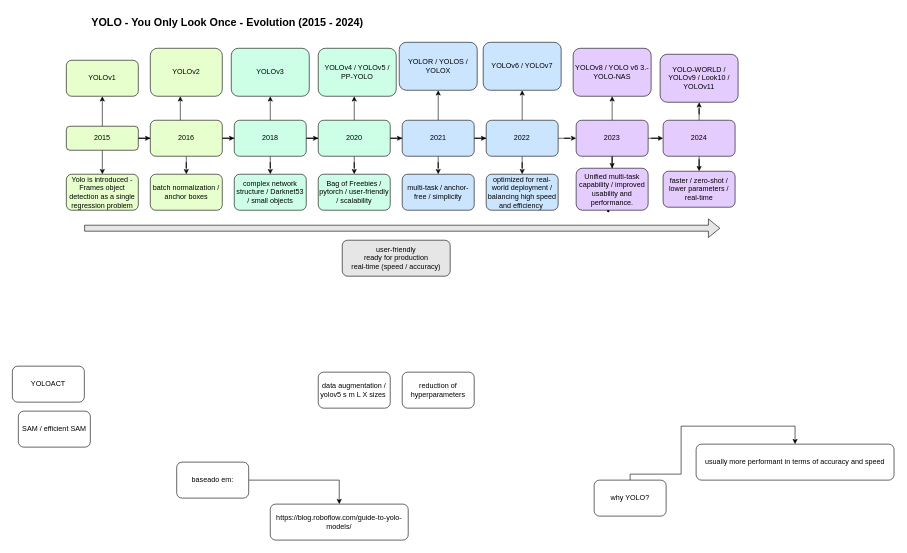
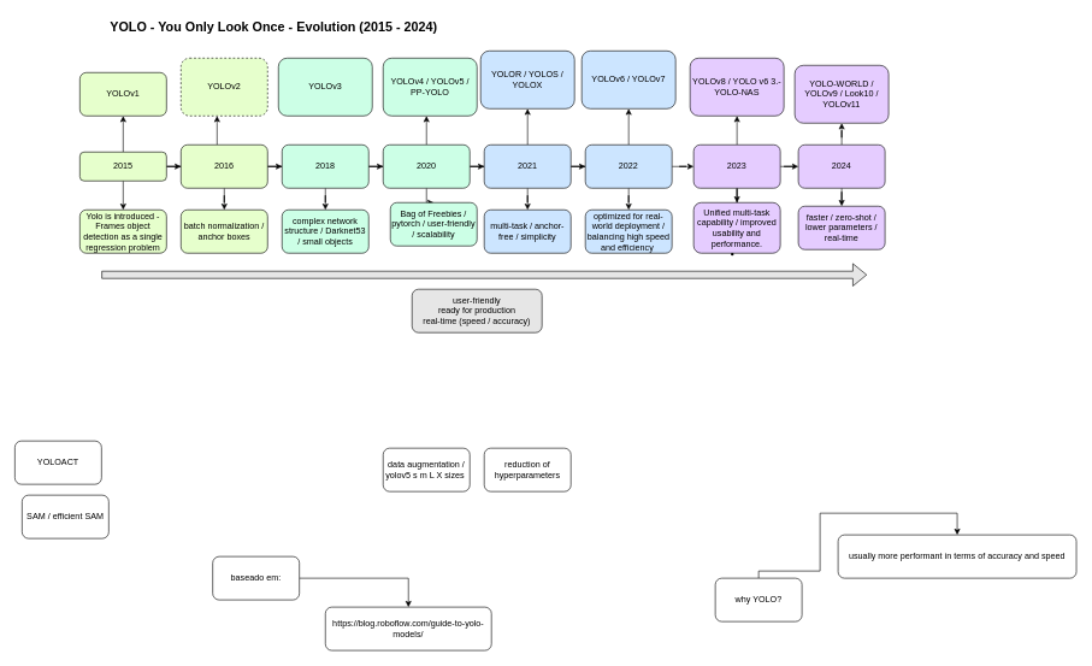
  <mxCell id="0" />
  <mxCell id="1" parent="0" />
  <mxCell id="2" value="" style="edgeStyle=orthogonalEdgeStyle;rounded=0;orthogonalLoop=1;jettySize=auto;html=1;fillColor=#00FF80;" parent="1" source="5" target="10" edge="1"><mxGeometry relative="1" as="geometry" /></mxCell>
  <mxCell id="3" value="" style="edgeStyle=orthogonalEdgeStyle;rounded=0;orthogonalLoop=1;jettySize=auto;html=1;fillColor=#00FF80;" parent="1" source="5" target="14" edge="1"><mxGeometry relative="1" as="geometry" /></mxCell>
  <mxCell id="4" value="" style="edgeStyle=orthogonalEdgeStyle;rounded=0;orthogonalLoop=1;jettySize=auto;html=1;fillColor=#00FF80;" parent="1" source="5" target="46" edge="1"><mxGeometry relative="1" as="geometry" /></mxCell>
  <mxCell id="5" value="2015" style="rounded=1;whiteSpace=wrap;html=1;fontSize=12;glass=0;strokeWidth=1;shadow=0;fillColor=#E6FFCC;" parent="1" vertex="1"><mxGeometry x="110" y="210" width="120" height="40" as="geometry" /></mxCell>
  <mxCell id="6" value="&lt;b&gt;&lt;font style=&quot;font-size: 18px;&quot;&gt;YOLO - You Only Look Once - Evolution (2015 - 2024)&lt;/font&gt;&lt;/b&gt;" style="text;html=1;whiteSpace=wrap;overflow=hidden;rounded=0;" parent="1" vertex="1"><mxGeometry x="150" y="20" width="490" height="40" as="geometry" /></mxCell>
  <mxCell id="7" value="YOLOACT" style="rounded=1;whiteSpace=wrap;html=1;" parent="1" vertex="1"><mxGeometry x="20" y="610" width="120" height="60" as="geometry" /></mxCell>
  <mxCell id="8" value="" style="edgeStyle=orthogonalEdgeStyle;rounded=0;orthogonalLoop=1;jettySize=auto;html=1;" parent="1" source="9" target="45" edge="1"><mxGeometry relative="1" as="geometry" /></mxCell>
  <mxCell id="9" value="baseado em:" style="rounded=1;whiteSpace=wrap;html=1;" parent="1" vertex="1"><mxGeometry x="294" y="770" width="120" height="60" as="geometry" /></mxCell>
  <mxCell id="10" value="YOLOv1" style="rounded=1;whiteSpace=wrap;html=1;fontSize=12;glass=0;strokeWidth=1;shadow=0;fillColor=#E6FFCC;" parent="1" vertex="1"><mxGeometry x="110" y="100" width="120" height="60" as="geometry" /></mxCell>
  <mxCell id="11" value="" style="edgeStyle=orthogonalEdgeStyle;rounded=0;orthogonalLoop=1;jettySize=auto;html=1;fillColor=#00FF80;" parent="1" source="14" target="15" edge="1"><mxGeometry relative="1" as="geometry"><Array as="points"><mxPoint x="300" y="170" /><mxPoint x="300" y="170" /></Array></mxGeometry></mxCell>
  <mxCell id="12" value="" style="edgeStyle=orthogonalEdgeStyle;rounded=0;orthogonalLoop=1;jettySize=auto;html=1;fillColor=#00FF80;" parent="1" source="14" target="19" edge="1"><mxGeometry relative="1" as="geometry" /></mxCell>
  <mxCell id="13" value="" style="edgeStyle=orthogonalEdgeStyle;rounded=0;orthogonalLoop=1;jettySize=auto;html=1;fillColor=#00FF80;" parent="1" source="14" target="47" edge="1"><mxGeometry relative="1" as="geometry" /></mxCell>
  <mxCell id="14" value="2016" style="whiteSpace=wrap;html=1;rounded=1;glass=0;strokeWidth=1;shadow=0;fillColor=#E6FFCC;" parent="1" vertex="1"><mxGeometry x="250" y="200" width="120" height="60" as="geometry" /></mxCell>
- <mxCell id="15" value="YOLOv2" style="rounded=1;whiteSpace=wrap;html=1;fontSize=12;glass=0;strokeWidth=1;shadow=0;fillColor=#E6FFCC;" parent="1" vertex="1"><mxGeometry x="250" y="80" width="120" height="80" as="geometry" /></mxCell>
- <mxCell id="16" value="" style="edgeStyle=orthogonalEdgeStyle;rounded=0;orthogonalLoop=1;jettySize=auto;html=1;fillColor=#00FF80;" parent="1" source="19" target="20" edge="1"><mxGeometry relative="1" as="geometry"><Array as="points"><mxPoint x="480" y="100" /></Array></mxGeometry></mxCell>
+ <mxCell id="15" value="YOLOv2" style="rounded=1;whiteSpace=wrap;html=1;fontSize=12;glass=0;strokeWidth=1;shadow=0;fillColor=#E6FFCC;dashed=1;" parent="1" vertex="1"><mxGeometry x="250" y="80" width="120" height="80" as="geometry" /></mxCell>
  <mxCell id="17" value="" style="edgeStyle=orthogonalEdgeStyle;rounded=0;orthogonalLoop=1;jettySize=auto;html=1;" parent="1" source="19" target="24" edge="1"><mxGeometry relative="1" as="geometry" /></mxCell>
  <mxCell id="18" value="" style="edgeStyle=orthogonalEdgeStyle;rounded=0;orthogonalLoop=1;jettySize=auto;html=1;fillColor=#00FF80;" parent="1" source="19" target="48" edge="1"><mxGeometry relative="1" as="geometry" /></mxCell>
  <mxCell id="19" value="2018" style="whiteSpace=wrap;html=1;rounded=1;glass=0;strokeWidth=1;shadow=0;fillColor=#CCFFE6;" parent="1" vertex="1"><mxGeometry x="390" y="200" width="120" height="60" as="geometry" /></mxCell>
  <mxCell id="20" value="YOLOv3" style="rounded=1;whiteSpace=wrap;html=1;fontSize=12;glass=0;strokeWidth=1;shadow=0;fillColor=#CCFFE6;" parent="1" vertex="1"><mxGeometry x="385" y="80" width="130" height="80" as="geometry" /></mxCell>
  <mxCell id="21" value="" style="edgeStyle=orthogonalEdgeStyle;rounded=0;orthogonalLoop=1;jettySize=auto;html=1;" parent="1" source="24" target="25" edge="1"><mxGeometry relative="1" as="geometry"><Array as="points"><mxPoint x="620" y="100" /></Array></mxGeometry></mxCell>
  <mxCell id="22" value="" style="edgeStyle=orthogonalEdgeStyle;rounded=0;orthogonalLoop=1;jettySize=auto;html=1;" parent="1" source="24" target="29" edge="1"><mxGeometry relative="1" as="geometry" /></mxCell>
  <mxCell id="23" value="" style="edgeStyle=orthogonalEdgeStyle;rounded=0;orthogonalLoop=1;jettySize=auto;html=1;" parent="1" source="24" target="52" edge="1"><mxGeometry relative="1" as="geometry" /></mxCell>
  <mxCell id="24" value="2020" style="rounded=1;whiteSpace=wrap;html=1;fontSize=12;glass=0;strokeWidth=1;shadow=0;fillColor=#CCFFE6;" parent="1" vertex="1"><mxGeometry x="530" y="200" width="120" height="60" as="geometry" /></mxCell>
  <mxCell id="25" value="YOLOv4 / YOLOv5 / PP-YOLO" style="rounded=1;whiteSpace=wrap;html=1;fontSize=12;glass=0;strokeWidth=1;shadow=0;fillColor=#CCFFE6;" parent="1" vertex="1"><mxGeometry x="530" y="80" width="130" height="80" as="geometry" /></mxCell>
  <mxCell id="26" value="" style="edgeStyle=orthogonalEdgeStyle;rounded=0;orthogonalLoop=1;jettySize=auto;html=1;" parent="1" source="29" target="30" edge="1"><mxGeometry relative="1" as="geometry"><Array as="points"><mxPoint x="780" y="100" /></Array></mxGeometry></mxCell>
  <mxCell id="27" value="" style="edgeStyle=orthogonalEdgeStyle;rounded=0;orthogonalLoop=1;jettySize=auto;html=1;" parent="1" source="29" target="34" edge="1"><mxGeometry relative="1" as="geometry" /></mxCell>
  <mxCell id="28" value="" style="edgeStyle=orthogonalEdgeStyle;rounded=0;orthogonalLoop=1;jettySize=auto;html=1;" parent="1" source="29" target="53" edge="1"><mxGeometry relative="1" as="geometry" /></mxCell>
  <mxCell id="29" value="2021" style="whiteSpace=wrap;html=1;rounded=1;glass=0;strokeWidth=1;shadow=0;fillColor=light-dark(#CCE5FF,var(--ge-dark-color, #121212));" parent="1" vertex="1"><mxGeometry x="670" y="200" width="120" height="60" as="geometry" /></mxCell>
  <mxCell id="30" value="YOLOR / YOLOS / YOLOX" style="whiteSpace=wrap;html=1;rounded=1;glass=0;strokeWidth=1;shadow=0;fillColor=light-dark(#CCE5FF,var(--ge-dark-color, #121212));" parent="1" vertex="1"><mxGeometry x="665" y="70" width="130" height="80" as="geometry" /></mxCell>
  <mxCell id="31" value="" style="edgeStyle=orthogonalEdgeStyle;rounded=0;orthogonalLoop=1;jettySize=auto;html=1;" parent="1" source="34" target="35" edge="1"><mxGeometry relative="1" as="geometry" /></mxCell>
  <mxCell id="32" value="" style="edgeStyle=orthogonalEdgeStyle;rounded=0;orthogonalLoop=1;jettySize=auto;html=1;" parent="1" source="34" target="39" edge="1"><mxGeometry relative="1" as="geometry" /></mxCell>
  <mxCell id="33" value="" style="edgeStyle=orthogonalEdgeStyle;rounded=0;orthogonalLoop=1;jettySize=auto;html=1;" parent="1" source="34" target="57" edge="1"><mxGeometry relative="1" as="geometry" /></mxCell>
  <mxCell id="34" value="2022" style="whiteSpace=wrap;html=1;rounded=1;glass=0;strokeWidth=1;shadow=0;fillColor=light-dark(#CCE5FF,var(--ge-dark-color, #121212));" parent="1" vertex="1"><mxGeometry x="810" y="200" width="120" height="60" as="geometry" /></mxCell>
  <mxCell id="35" value="YOLOv6 / YOLOv7" style="whiteSpace=wrap;html=1;rounded=1;glass=0;strokeWidth=1;shadow=0;fillColor=light-dark(#CCE5FF,var(--ge-dark-color, #121212));" parent="1" vertex="1"><mxGeometry x="805" y="70" width="130" height="80" as="geometry" /></mxCell>
  <mxCell id="36" value="" style="edgeStyle=orthogonalEdgeStyle;rounded=0;orthogonalLoop=1;jettySize=auto;html=1;" parent="1" source="39" target="40" edge="1"><mxGeometry relative="1" as="geometry" /></mxCell>
  <mxCell id="37" value="" style="edgeStyle=orthogonalEdgeStyle;rounded=0;orthogonalLoop=1;jettySize=auto;html=1;" parent="1" source="39" target="43" edge="1"><mxGeometry relative="1" as="geometry" /></mxCell>
  <mxCell id="38" value="" style="edgeStyle=orthogonalEdgeStyle;rounded=0;orthogonalLoop=1;jettySize=auto;html=1;" parent="1" source="39" target="56" edge="1"><mxGeometry relative="1" as="geometry" /></mxCell>
  <mxCell id="39" value="2023" style="whiteSpace=wrap;html=1;rounded=1;glass=0;strokeWidth=1;shadow=0;fillColor=light-dark(#E5CCFF,var(--ge-dark-color, #121212));" parent="1" vertex="1"><mxGeometry x="960" y="200" width="120" height="60" as="geometry" /></mxCell>
  <mxCell id="40" value="YOLOv8 / YOLO v6 3.-YOLO-NAS" style="whiteSpace=wrap;html=1;rounded=1;glass=0;strokeWidth=1;shadow=0;fillColor=light-dark(#E5CCFF,var(--ge-dark-color, #121212));" parent="1" vertex="1"><mxGeometry x="955" y="80" width="130" height="80" as="geometry" /></mxCell>
  <mxCell id="41" value="" style="edgeStyle=orthogonalEdgeStyle;rounded=0;orthogonalLoop=1;jettySize=auto;html=1;" parent="1" source="43" target="44" edge="1"><mxGeometry relative="1" as="geometry" /></mxCell>
  <mxCell id="42" value="" style="edgeStyle=orthogonalEdgeStyle;rounded=0;orthogonalLoop=1;jettySize=auto;html=1;" parent="1" source="43" target="58" edge="1"><mxGeometry relative="1" as="geometry" /></mxCell>
  <mxCell id="43" value="2024" style="whiteSpace=wrap;html=1;rounded=1;glass=0;strokeWidth=1;shadow=0;fillColor=light-dark(#E5CCFF,var(--ge-dark-color, #121212));" parent="1" vertex="1"><mxGeometry x="1105" y="200" width="120" height="60" as="geometry" /></mxCell>
  <mxCell id="44" value="YOLO-WORLD / YOLOv9 / Look10 / YOLOv11" style="whiteSpace=wrap;html=1;rounded=1;glass=0;strokeWidth=1;shadow=0;fillColor=light-dark(#E5CCFF,var(--ge-dark-color, #121212));" parent="1" vertex="1"><mxGeometry x="1100" y="90" width="130" height="80" as="geometry" /></mxCell>
  <mxCell id="45" value="https://blog.roboflow.com/guide-to-yolo-models/" style="whiteSpace=wrap;html=1;rounded=1;" parent="1" vertex="1"><mxGeometry x="450" y="840" width="230" height="60" as="geometry" /></mxCell>
  <mxCell id="46" value="Yolo is introduced - Frames object detection as a single regression problem" style="whiteSpace=wrap;html=1;rounded=1;glass=0;strokeWidth=1;shadow=0;fillColor=#E6FFCC;" parent="1" vertex="1"><mxGeometry x="110" y="290" width="120" height="60" as="geometry" /></mxCell>
  <mxCell id="47" value="batch normalization / anchor boxes" style="whiteSpace=wrap;html=1;rounded=1;glass=0;strokeWidth=1;shadow=0;fillColor=#E6FFCC;" parent="1" vertex="1"><mxGeometry x="250" y="290" width="120" height="60" as="geometry" /></mxCell>
  <mxCell id="48" value="complex network structure / Darknet53 / small objects" style="whiteSpace=wrap;html=1;rounded=1;glass=0;strokeWidth=1;shadow=0;fillColor=#CCFFE6;" parent="1" vertex="1"><mxGeometry x="390" y="290" width="120" height="60" as="geometry" /></mxCell>
  <mxCell id="49" value="" style="edgeStyle=orthogonalEdgeStyle;rounded=0;orthogonalLoop=1;jettySize=auto;html=1;" parent="1" source="50" target="51" edge="1"><mxGeometry relative="1" as="geometry"><Array as="points"><mxPoint x="1135" y="790" /><mxPoint x="1135" y="710" /></Array></mxGeometry></mxCell>
  <mxCell id="50" value="why YOLO?" style="rounded=1;whiteSpace=wrap;html=1;" parent="1" vertex="1"><mxGeometry x="990" y="800" width="120" height="60" as="geometry" /></mxCell>
  <mxCell id="51" value="usually more performant in terms of accuracy and speed" style="whiteSpace=wrap;html=1;rounded=1;" parent="1" vertex="1"><mxGeometry x="1160" y="740" width="330" height="60" as="geometry" /></mxCell>
- <mxCell id="52" value="Bag of Freebies / pytorch / user-friendly / scalability" style="rounded=1;whiteSpace=wrap;html=1;fontSize=12;glass=0;strokeWidth=1;shadow=0;fillColor=#CCFFE6;" parent="1" vertex="1"><mxGeometry x="530" y="290" width="120" height="60" as="geometry" /></mxCell>
+ <mxCell id="52" value="Bag of Freebies / pytorch / user-friendly / scalability" style="rounded=1;whiteSpace=wrap;html=1;fontSize=12;glass=0;strokeWidth=1;shadow=0;fillColor=#CCFFE6;" parent="1" vertex="1"><mxGeometry x="540" y="280" width="120" height="60" as="geometry" /></mxCell>
  <mxCell id="53" value="multi-task / anchor-free / simplicity" style="whiteSpace=wrap;html=1;rounded=1;glass=0;strokeWidth=1;shadow=0;fillColor=light-dark(#CCE5FF,var(--ge-dark-color, #121212));" parent="1" vertex="1"><mxGeometry x="670" y="290" width="120" height="60" as="geometry" /></mxCell>
  <mxCell id="54" value="data augmentation / yolov5 s m L X sizes&amp;nbsp;" style="whiteSpace=wrap;html=1;rounded=1;glass=0;strokeWidth=1;shadow=0;" parent="1" vertex="1"><mxGeometry x="530" y="620" width="120" height="60" as="geometry" /></mxCell>
  <mxCell id="55" value="reduction of hyperparameters" style="whiteSpace=wrap;html=1;rounded=1;glass=0;strokeWidth=1;shadow=0;" parent="1" vertex="1"><mxGeometry x="670" y="620" width="120" height="60" as="geometry" /></mxCell>
  <mxCell id="56" value="&lt;br&gt;Unified multi-task capability /&amp;nbsp;&lt;span style=&quot;background-color: transparent; color: light-dark(rgb(0, 0, 0), rgb(255, 255, 255));&quot;&gt;improved usability and performance.&lt;/span&gt;&lt;li data-end=&quot;2645&quot; data-start=&quot;2259&quot;&gt;&lt;/li&gt;" style="whiteSpace=wrap;html=1;rounded=1;glass=0;strokeWidth=1;shadow=0;fillColor=light-dark(#E5CCFF,var(--ge-dark-color, #121212));" parent="1" vertex="1"><mxGeometry x="960" y="280" width="120" height="70" as="geometry" /></mxCell>
  <mxCell id="57" value="optimized for real-world deployment / balancing high speed and efficiency&amp;nbsp;" style="whiteSpace=wrap;html=1;rounded=1;glass=0;strokeWidth=1;shadow=0;fillColor=light-dark(#CCE5FF,var(--ge-dark-color, #121212));" parent="1" vertex="1"><mxGeometry x="810" y="290" width="120" height="60" as="geometry" /></mxCell>
  <mxCell id="58" value="faster / zero-shot / lower parameters / real-time" style="whiteSpace=wrap;html=1;rounded=1;glass=0;strokeWidth=1;shadow=0;fillColor=light-dark(#E5CCFF,var(--ge-dark-color, #121212));" parent="1" vertex="1"><mxGeometry x="1105" y="285" width="120" height="60" as="geometry" /></mxCell>
  <mxCell id="59" value="" style="shape=flexArrow;endArrow=classic;html=1;rounded=0;fillColor=#E6E6E6;" parent="1" edge="1"><mxGeometry width="50" height="50" relative="1" as="geometry"><mxPoint x="140" y="380" as="sourcePoint" /><mxPoint x="1200" y="380" as="targetPoint" /></mxGeometry></mxCell>
  <mxCell id="60" value="user-friendly&lt;div&gt;ready for production&lt;/div&gt;&lt;div&gt;real-time (speed / accuracy)&lt;/div&gt;" style="rounded=1;whiteSpace=wrap;html=1;fillColor=#E6E6E6;" parent="1" vertex="1"><mxGeometry x="570" y="400" width="180" height="60" as="geometry" /></mxCell>
  <mxCell id="61" value="SAM / efficient SAM" style="rounded=1;whiteSpace=wrap;html=1;" parent="1" vertex="1"><mxGeometry x="30" y="685" width="120" height="60" as="geometry" /></mxCell>
